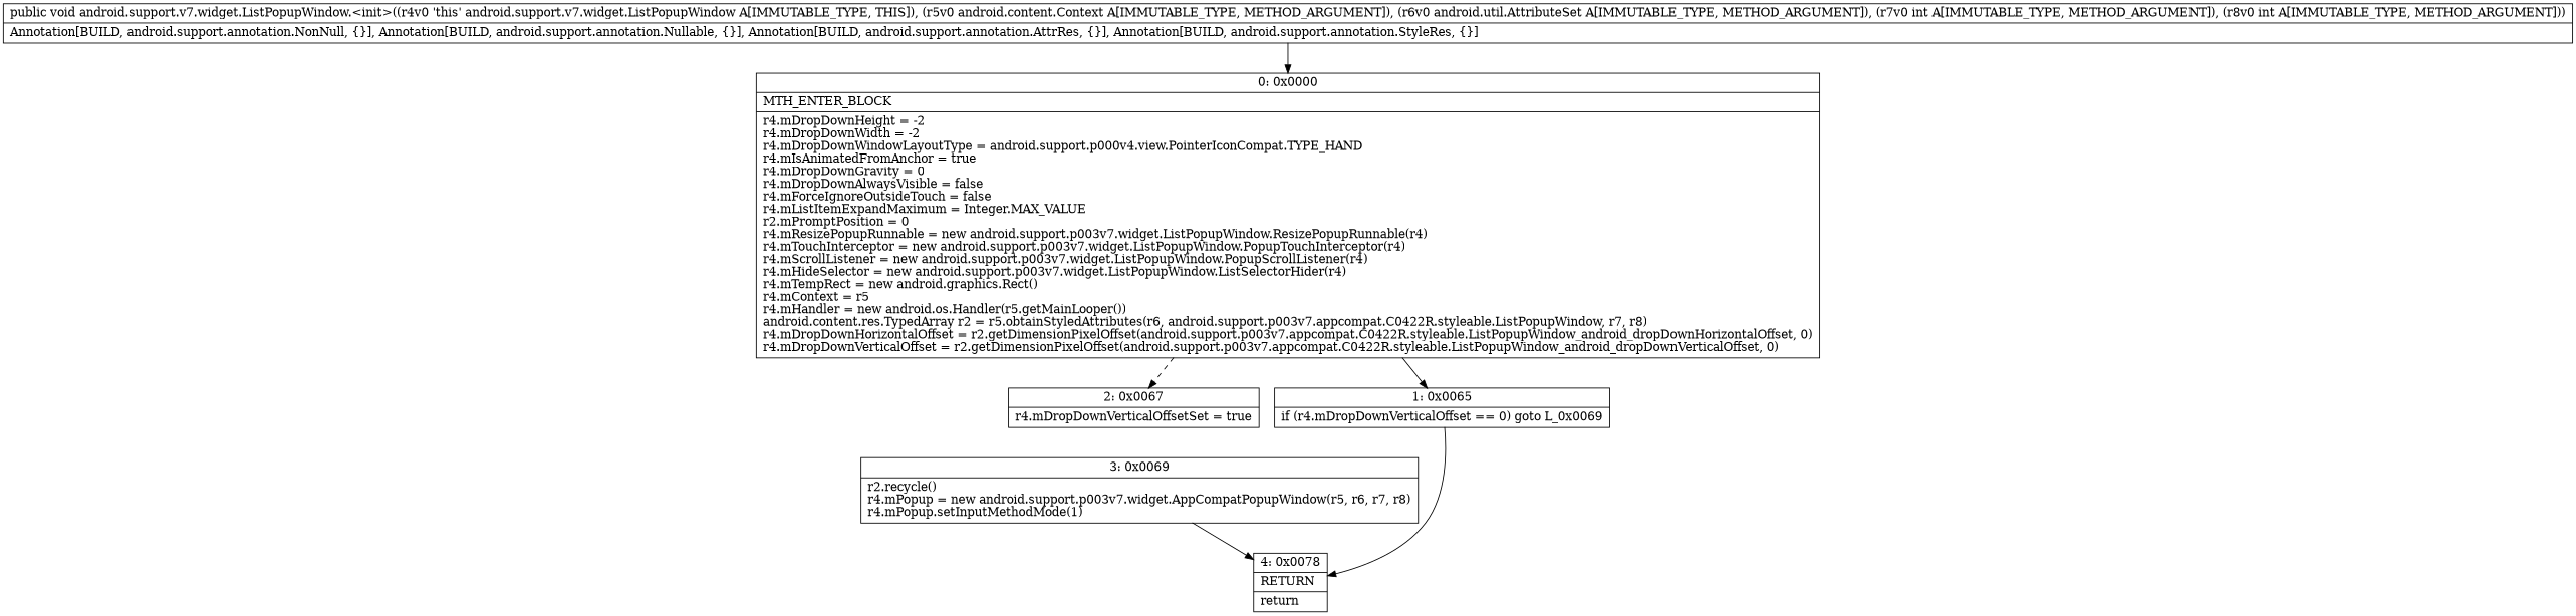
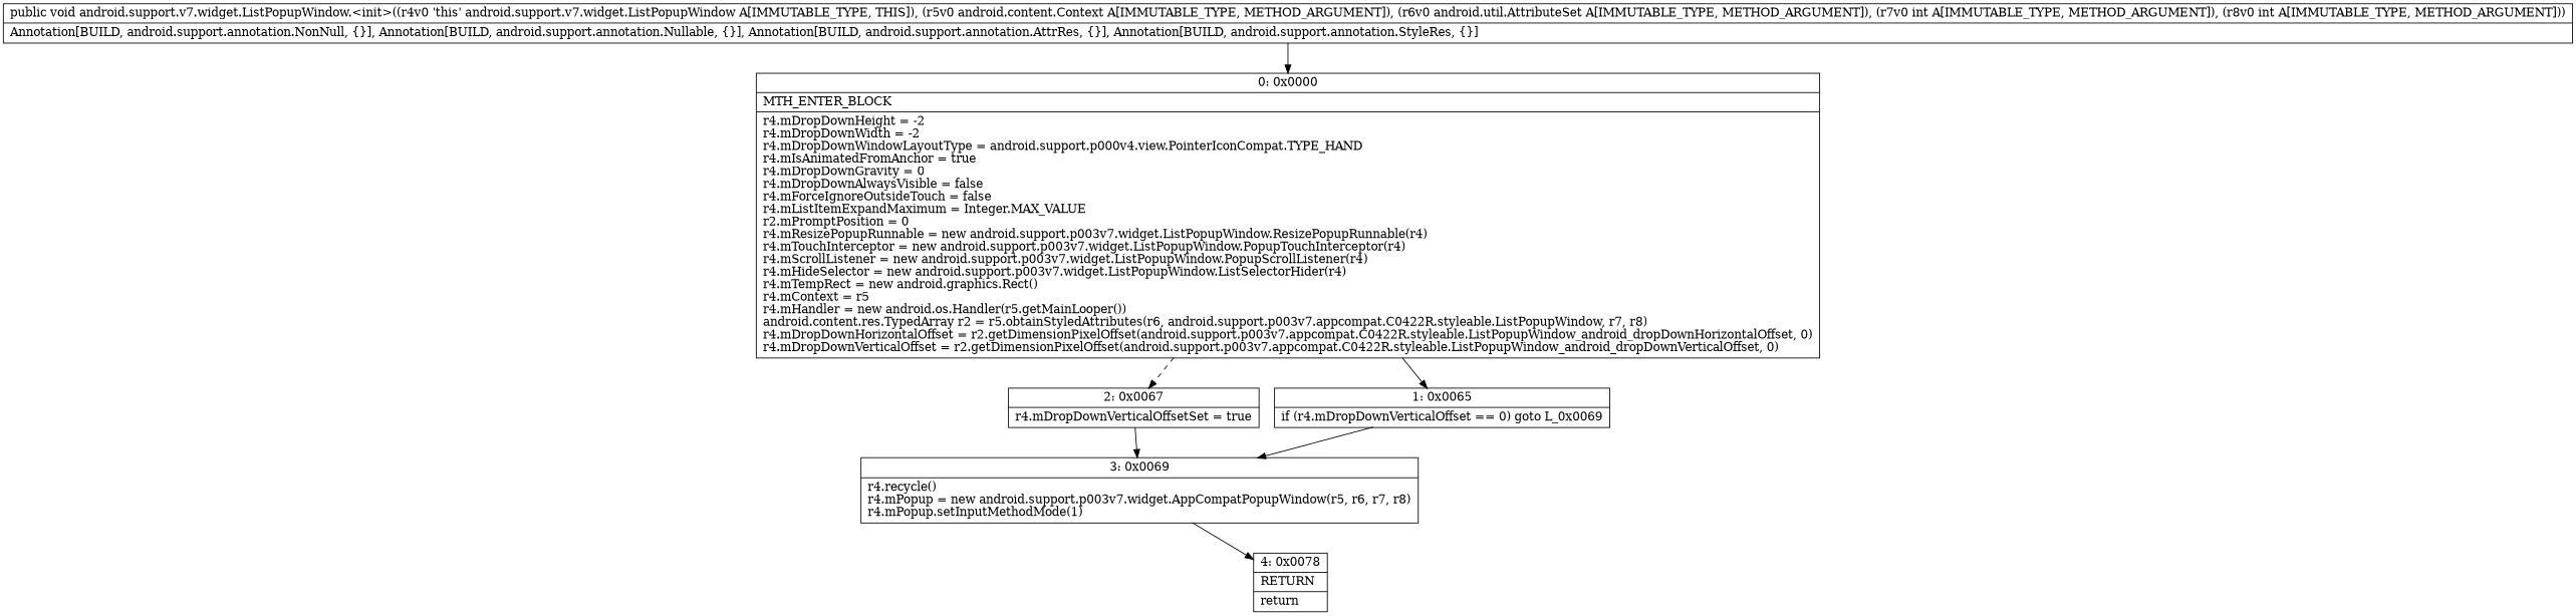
  digraph {
    node [shape=record]
    n1 [label="{0\:\ 0x0000|MTH_ENTER_BLOCK\l|r4.mDropDownHeight = \-2\lr4.mDropDownWidth = \-2\lr4.mDropDownWindowLayoutType = android.support.p000v4.view.PointerIconCompat.TYPE_HAND\lr4.mIsAnimatedFromAnchor = true\lr4.mDropDownGravity = 0\lr4.mDropDownAlwaysVisible = false\lr4.mForceIgnoreOutsideTouch = false\lr4.mListItemExpandMaximum = Integer.MAX_VALUE\lr2.mPromptPosition = 0\lr4.mResizePopupRunnable = new android.support.p003v7.widget.ListPopupWindow.ResizePopupRunnable(r4)\lr4.mTouchInterceptor = new android.support.p003v7.widget.ListPopupWindow.PopupTouchInterceptor(r4)\lr4.mScrollListener = new android.support.p003v7.widget.ListPopupWindow.PopupScrollListener(r4)\lr4.mHideSelector = new android.support.p003v7.widget.ListPopupWindow.ListSelectorHider(r4)\lr4.mTempRect = new android.graphics.Rect()\lr4.mContext = r5\lr4.mHandler = new android.os.Handler(r5.getMainLooper())\landroid.content.res.TypedArray r2 = r5.obtainStyledAttributes(r6, android.support.p003v7.appcompat.C0422R.styleable.ListPopupWindow, r7, r8)\lr4.mDropDownHorizontalOffset = r2.getDimensionPixelOffset(android.support.p003v7.appcompat.C0422R.styleable.ListPopupWindow_android_dropDownHorizontalOffset, 0)\lr4.mDropDownVerticalOffset = r2.getDimensionPixelOffset(android.support.p003v7.appcompat.C0422R.styleable.ListPopupWindow_android_dropDownVerticalOffset, 0)\l}"]
    n2 [label="{1\:\ 0x0065|if (r4.mDropDownVerticalOffset == 0) goto L_0x0069\l}"]
    n3 [label="{2\:\ 0x0067|r4.mDropDownVerticalOffsetSet = true\l}"]
-   n4 [label="{3\:\ 0x0069|r2.recycle()\lr4.mPopup = new android.support.p003v7.widget.AppCompatPopupWindow(r5, r6, r7, r8)\lr4.mPopup.setInputMethodMode(1)\l}"]
+   n4 [label="{3\:\ 0x0069|r4.recycle()\lr4.mPopup = new android.support.p003v7.widget.AppCompatPopupWindow(r5, r6, r7, r8)\lr4.mPopup.setInputMethodMode(1)\l}"]
    n5 [label="{4\:\ 0x0078|RETURN\l|return\l}"]
    n6 [label="{public void android.support.v7.widget.ListPopupWindow.\<init\>((r4v0 'this' android.support.v7.widget.ListPopupWindow A[IMMUTABLE_TYPE, THIS]), (r5v0 android.content.Context A[IMMUTABLE_TYPE, METHOD_ARGUMENT]), (r6v0 android.util.AttributeSet A[IMMUTABLE_TYPE, METHOD_ARGUMENT]), (r7v0 int A[IMMUTABLE_TYPE, METHOD_ARGUMENT]), (r8v0 int A[IMMUTABLE_TYPE, METHOD_ARGUMENT]))  | Annotation[BUILD, android.support.annotation.NonNull, \{\}], Annotation[BUILD, android.support.annotation.Nullable, \{\}], Annotation[BUILD, android.support.annotation.AttrRes, \{\}], Annotation[BUILD, android.support.annotation.StyleRes, \{\}]\l}"]
    n1 -> n2
    n1 -> n3 [style=dashed]
-   n2 -> n5
+   n2 -> n4
+   n3 -> n4
    n4 -> n5
    n6 -> n1
  }
